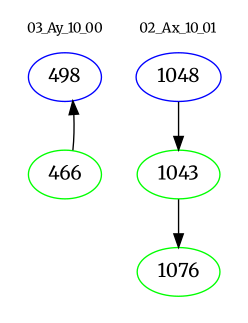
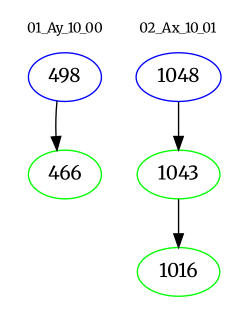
  digraph {
    fontname=Merriweather
    node [color=green fontname=Merriweather]
    edge [color=black fontname=Merriweather]
    n1 [color=blue label=498]
    n2 [label=466]
    n3 [color=blue label=1048]
    n4 [label=1043]
-   n5 [label=1076]
+   n5 [label=1016]
    subgraph cluster_1 {
      color=white
      fontsize=10
-     label="03_Ay_10_00"
+     label="01_Ay_10_00"
      n1
      n2
    }
    subgraph cluster_2 {
      color=white
      fontsize=10
      label="02_Ax_10_01"
      n3
      n4
      n5
    }
-   n2 -> n1
+   n1 -> n2
    n3 -> n4
    n4 -> n5
  }
